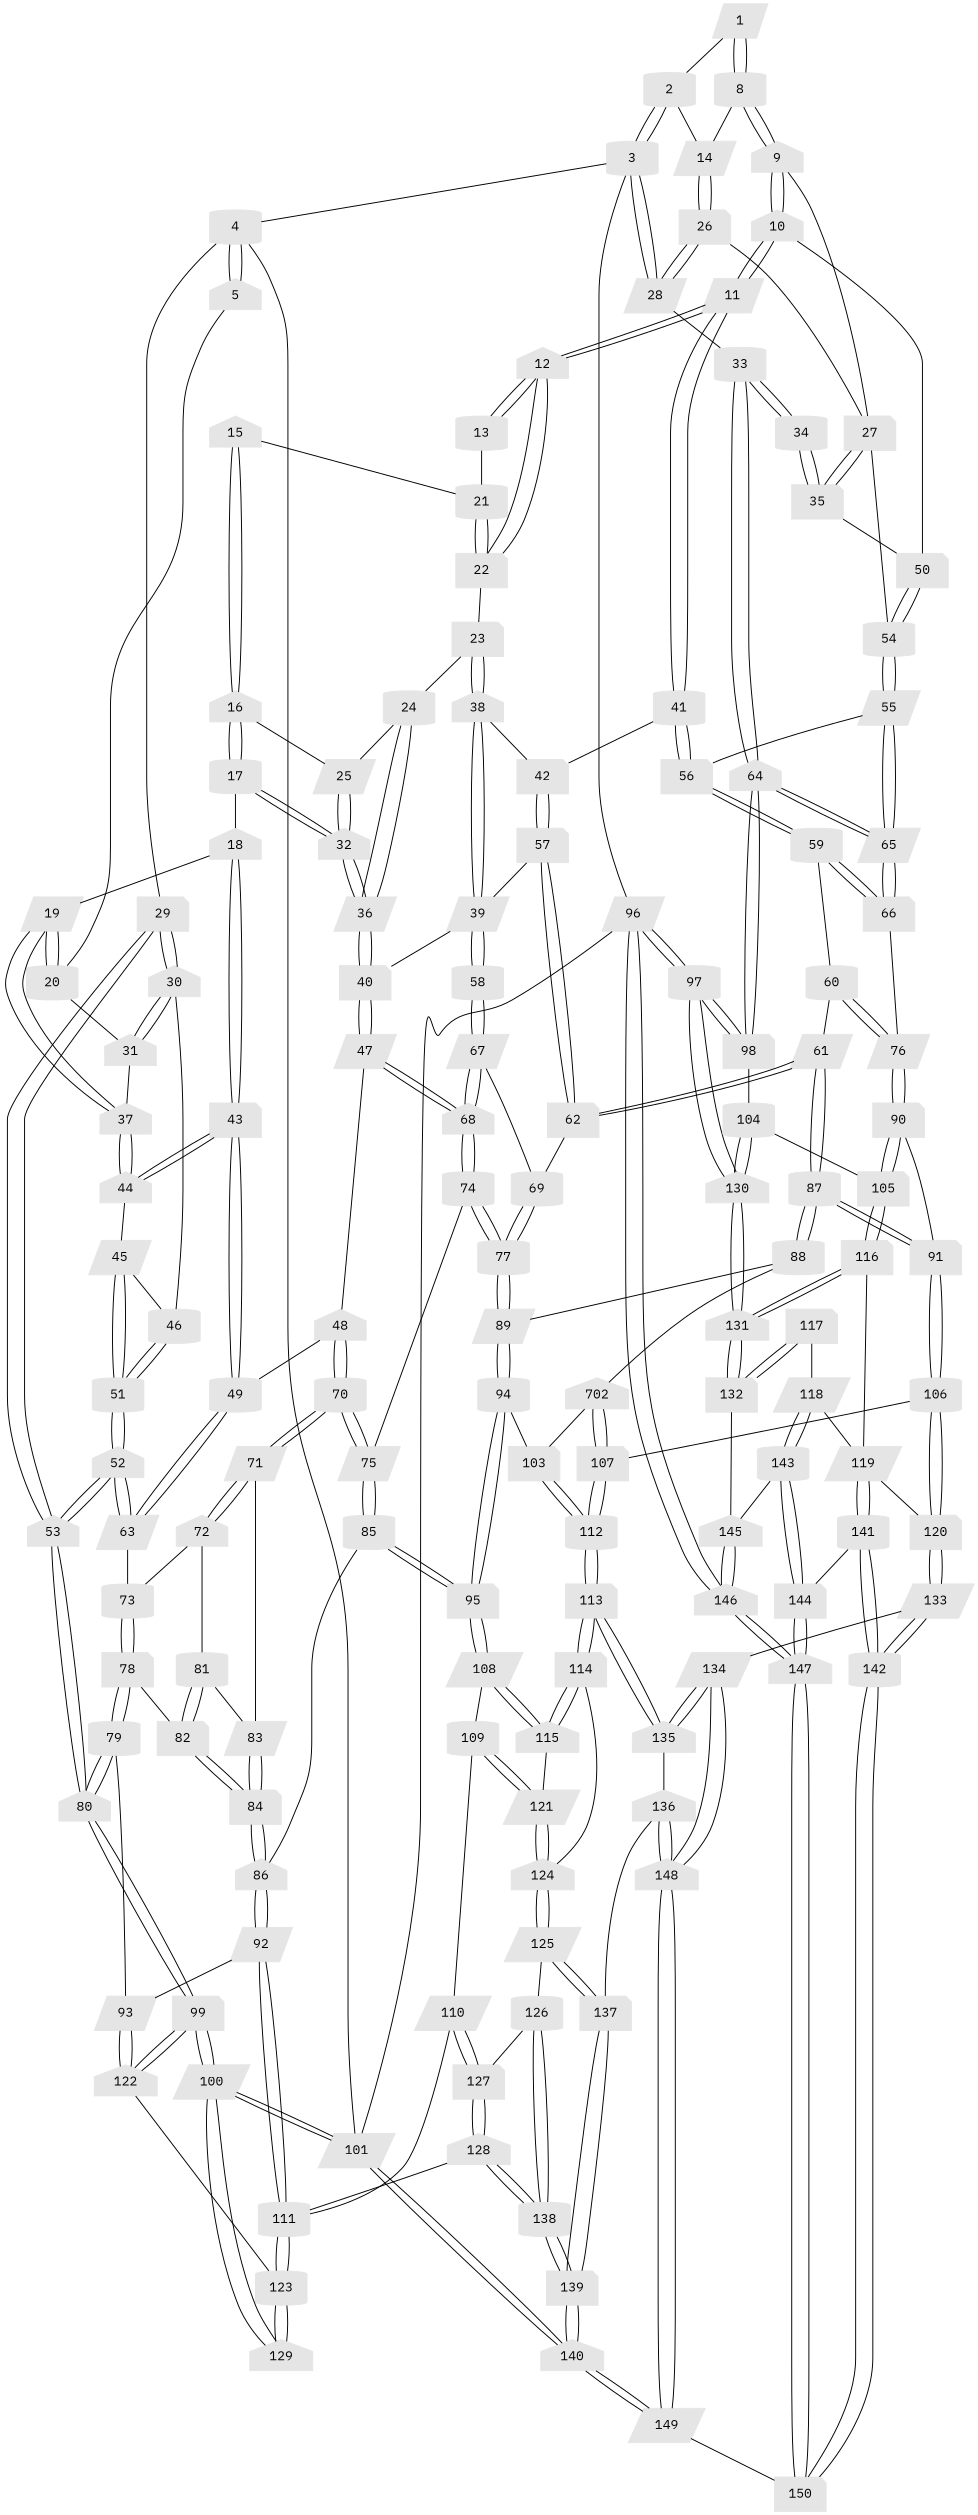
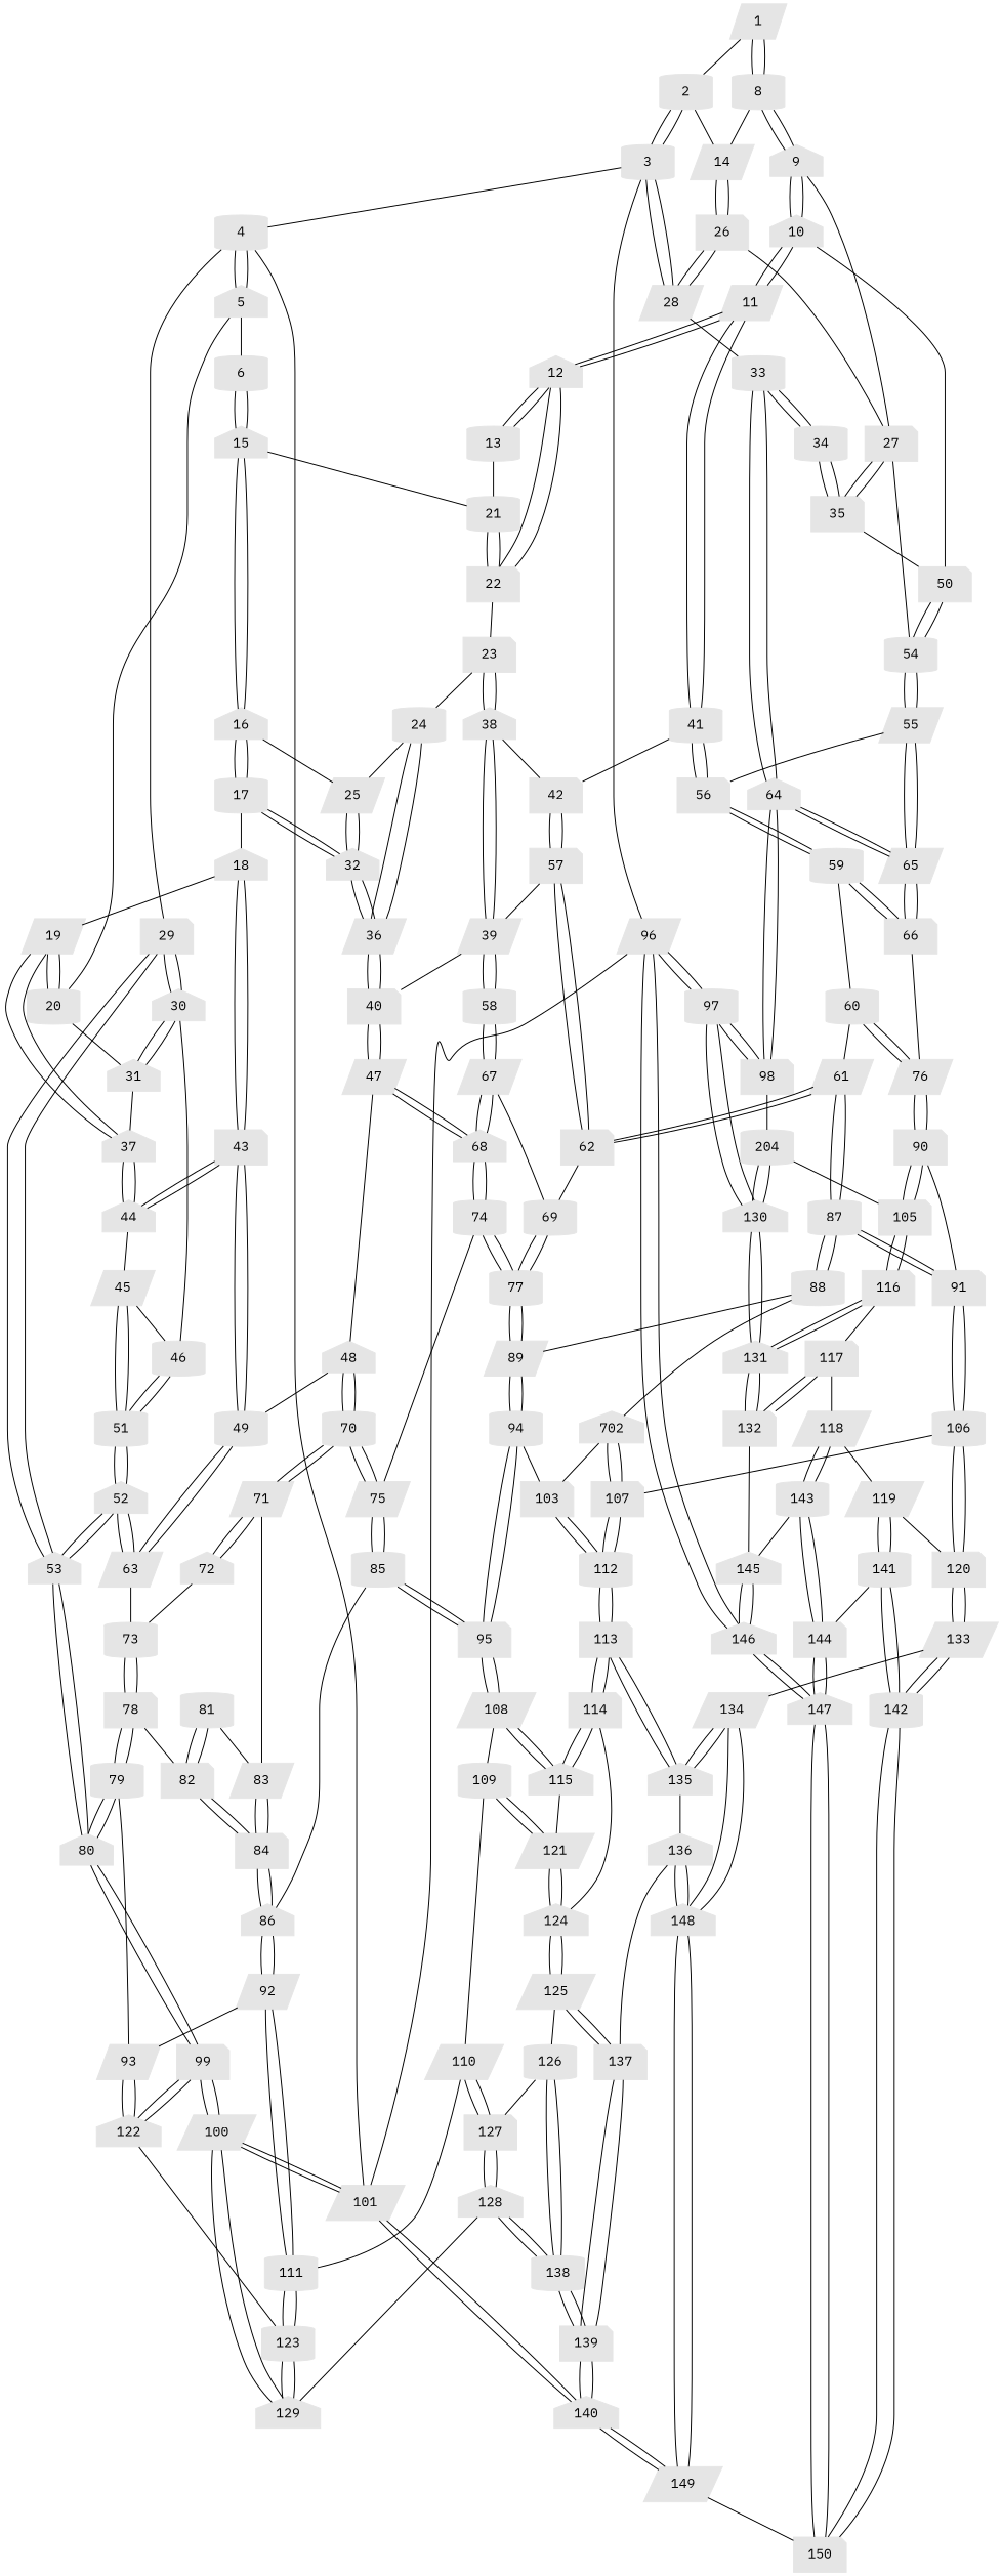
  graph {
    fontname="IBM Plex Mono"
    node [color=gray90 fontname="IBM Plex Mono" shape=cylinder style=filled]
    edge [fontname="IBM Plex Mono"]
    1 [shape=parallelogram]
    2
    8
    3
    14 [shape=parallelogram]
    9 [shape=house]
    4
    28 [shape=parallelogram]
    96 [shape=parallelogram]
    26 [shape=note]
    5 [shape=house]
    29 [shape=note]
    101 [shape=parallelogram]
    33
    97
    146 [shape=house]
+   6
    20
    30 [shape=house]
    53 [shape=house]
    140 [shape=house]
    15 [shape=house]
    31 [shape=house]
    21
    16 [shape=house]
    13
    10 [shape=house]
    27 [shape=note]
    11 [shape=parallelogram]
    50 [shape=note]
    35 [shape=note]
    54
    12 [shape=house]
    41
    22 [shape=note]
    42 [shape=note]
    56 [shape=note]
    23 [shape=note]
    17
    25 [shape=parallelogram]
    18 [shape=house]
    32 [shape=house]
    19 [shape=parallelogram]
    43 [shape=note]
    36 [shape=parallelogram]
    37 [shape=house]
    44 [shape=house]
    49
    24
    38 [shape=house]
    39 [shape=parallelogram]
    40 [shape=note]
    34
    64 [shape=house]
    46
    80 [shape=house]
    51
    65 [shape=parallelogram]
    98 [shape=note]
    55 [shape=parallelogram]
    47 [shape=parallelogram]
    45 [shape=parallelogram]
    58
    57 [shape=note]
    67 [shape=parallelogram]
    48 [shape=house]
    68 [shape=house]
    59
    62 [shape=note]
    63 [shape=parallelogram]
    52 [shape=house]
    70
    74
    71 [shape=parallelogram]
    75 [shape=parallelogram]
    73
    99 [shape=note]
    66 [shape=note]
    60
    69
    61 [shape=parallelogram]
    76 [shape=parallelogram]
    87
    90 [shape=note]
    88
    91 [shape=note]
    77
    78 [shape=note]
-   104
+   104 [label=204]
    89 [shape=parallelogram]
    72 [shape=house]
    83 [shape=parallelogram]
    85
    81
    84 [shape=note]
    82 [shape=note]
    79
    86 [shape=house]
    95 [shape=note]
    105 [shape=note]
    94
    93 [shape=parallelogram]
    122 [shape=house]
    100 [shape=parallelogram]
    92 [shape=parallelogram]
    108 [shape=parallelogram]
    111
    n108 [label=702 shape=house]
    106
    103 [shape=note]
    107 [shape=note]
    116 [shape=note]
    120 [shape=note]
    123
    112
    109
    115 [shape=house]
    130 [shape=house]
    147 [shape=house]
    131 [shape=house]
    129 [shape=house]
    149 [shape=parallelogram]
    113 [shape=note]
    117 [shape=note]
    133 [shape=parallelogram]
    110 [shape=parallelogram]
    121 [shape=parallelogram]
    127 [shape=note]
    124 [shape=house]
    128 [shape=house]
    114 [shape=note]
    135 [shape=house]
    136 [shape=house]
    125 [shape=parallelogram]
    118 [shape=parallelogram]
    132 [shape=note]
    119 [shape=parallelogram]
    143
    145 [shape=house]
    141
    144 [shape=note]
    142
    134 [shape=parallelogram]
    126
    137 [shape=note]
    138
    139 [shape=note]
    148 [shape=house]
    150 [shape=note]
    1 -- 2
    1 -- 8
    1 -- 8
    2 -- 3
    2 -- 3
    2 -- 14
    8 -- 14
    8 -- 9
    8 -- 9
    3 -- 4
    3 -- 28
    3 -- 28
    3 -- 96
    14 -- 26
    14 -- 26
    9 -- 10
    9 -- 10
    9 -- 27
    4 -- 5
    4 -- 5
    4 -- 29
    4 -- 101
    28 -- 33
    96 -- 101
    96 -- 97
    96 -- 97
    96 -- 146
    96 -- 146
    26 -- 28
    26 -- 28
    26 -- 27
+   5 -- 6
    5 -- 20
    29 -- 30
    29 -- 30
    29 -- 53
    29 -- 53
    101 -- 140
    101 -- 140
    33 -- 34
    33 -- 34
    33 -- 64
    33 -- 64
    97 -- 98
    97 -- 98
    97 -- 130
    97 -- 130
    146 -- 147
    146 -- 147
+   6 -- 15
+   6 -- 15
    20 -- 31
    30 -- 31
    30 -- 31
    30 -- 46
    53 -- 80
    53 -- 80
    140 -- 149
    140 -- 149
    15 -- 21
    15 -- 16
    15 -- 16
    31 -- 37
    21 -- 22
    21 -- 22
    16 -- 17
    16 -- 17
    16 -- 25
    13 -- 21
    10 -- 11
    10 -- 11
    10 -- 50
    27 -- 35
    27 -- 35
    27 -- 54
    11 -- 12
    11 -- 12
    11 -- 41
    11 -- 41
    50 -- 54
    50 -- 54
    35 -- 50
    54 -- 55
    54 -- 55
    12 -- 13
    12 -- 13
    12 -- 22
    12 -- 22
    41 -- 42
    41 -- 56
    41 -- 56
    22 -- 23
    42 -- 57
    42 -- 57
    56 -- 59
    56 -- 59
    23 -- 24
    23 -- 38
    23 -- 38
    17 -- 18
    17 -- 32
    17 -- 32
    25 -- 32
    25 -- 32
    18 -- 19
    18 -- 43
    18 -- 43
    32 -- 36
    32 -- 36
    19 -- 20
    19 -- 20
    19 -- 37
    19 -- 37
    43 -- 44
    43 -- 44
    43 -- 49
    43 -- 49
    36 -- 40
    36 -- 40
    37 -- 44
    37 -- 44
    44 -- 45
    49 -- 63
    49 -- 63
    24 -- 25
    24 -- 36
    24 -- 36
    38 -- 42
    38 -- 39
    38 -- 39
    39 -- 40
    39 -- 58
    39 -- 58
    40 -- 47
    40 -- 47
    34 -- 35
    34 -- 35
    64 -- 65
    64 -- 65
    64 -- 98
    64 -- 98
    46 -- 51
    46 -- 51
    80 -- 99
    80 -- 99
    51 -- 52
    51 -- 52
    65 -- 66
    65 -- 66
    98 -- 104
    55 -- 56
    55 -- 65
    55 -- 65
    47 -- 48
    47 -- 68
    47 -- 68
    45 -- 46
    45 -- 51
    45 -- 51
    58 -- 67
    58 -- 67
    57 -- 39
    57 -- 62
    57 -- 62
    67 -- 68
    67 -- 68
    67 -- 69
    48 -- 49
    48 -- 70
    48 -- 70
    68 -- 74
    68 -- 74
    59 -- 66
    59 -- 66
    59 -- 60
    62 -- 69
    63 -- 73
    52 -- 53
    52 -- 53
    52 -- 63
    52 -- 63
    70 -- 71
    70 -- 71
    70 -- 75
    70 -- 75
    74 -- 75
    74 -- 77
    74 -- 77
    71 -- 72
    71 -- 72
    71 -- 83
    75 -- 85
    75 -- 85
    73 -- 78
    73 -- 78
    99 -- 122
    99 -- 122
    99 -- 100
    99 -- 100
    66 -- 76
    60 -- 61
    60 -- 76
    60 -- 76
    69 -- 77
    69 -- 77
    61 -- 62
    61 -- 62
    61 -- 87
    61 -- 87
    76 -- 90
    76 -- 90
    87 -- 88
    87 -- 88
    87 -- 91
    87 -- 91
    90 -- 91
    90 -- 105
    90 -- 105
    88 -- 89
    88 -- n108
    91 -- 106
    91 -- 106
    77 -- 89
    77 -- 89
    78 -- 82
    78 -- 79
    78 -- 79
    104 -- 105
    104 -- 130
    104 -- 130
    89 -- 94
    89 -- 94
    72 -- 73
-   72 -- 81
    83 -- 84
    83 -- 84
    85 -- 86
    85 -- 95
    85 -- 95
    81 -- 83
    81 -- 82
    81 -- 82
    84 -- 86
    84 -- 86
    82 -- 84
    82 -- 84
    79 -- 80
    79 -- 80
    79 -- 93
    86 -- 92
    86 -- 92
    95 -- 108
    95 -- 108
    105 -- 116
    105 -- 116
    94 -- 95
    94 -- 95
    94 -- 103
    93 -- 122
    93 -- 122
    122 -- 123
    100 -- 101
    100 -- 101
    100 -- 129
    100 -- 129
    92 -- 93
    92 -- 111
    92 -- 111
    108 -- 109
    108 -- 115
    108 -- 115
    111 -- 123
    111 -- 123
    n108 -- 103
    n108 -- 107
    n108 -- 107
    106 -- 107
    106 -- 120
    106 -- 120
    103 -- 112
    103 -- 112
    107 -- 112
    107 -- 112
    116 -- 131
    116 -- 131
-   116 -- 119
+   116 -- 117
    120 -- 133
    120 -- 133
    123 -- 129
    123 -- 129
    112 -- 113
    112 -- 113
    109 -- 110
    109 -- 121
    109 -- 121
    115 -- 121
    130 -- 131
    130 -- 131
    147 -- 150
    147 -- 150
    131 -- 132
    131 -- 132
    149 -- 150
    113 -- 114
    113 -- 114
    113 -- 135
    113 -- 135
    117 -- 118
    117 -- 132
    117 -- 132
    133 -- 142
    133 -- 142
    133 -- 134
    110 -- 111
    110 -- 127
    110 -- 127
    121 -- 124
    121 -- 124
    127 -- 128
    127 -- 128
    124 -- 125
    124 -- 125
-   128 -- 111
+   128 -- 129
    128 -- 138
    128 -- 138
    114 -- 115
    114 -- 115
    114 -- 124
    135 -- 136
    136 -- 137
    136 -- 148
    136 -- 148
    125 -- 126
    125 -- 137
    125 -- 137
    118 -- 119
    118 -- 143
    118 -- 143
    132 -- 145
    119 -- 120
    119 -- 141
    119 -- 141
    143 -- 145
    143 -- 144
    143 -- 144
    145 -- 146
    145 -- 146
    141 -- 144
    141 -- 142
    141 -- 142
    144 -- 147
    144 -- 147
    142 -- 150
    142 -- 150
    134 -- 135
    134 -- 135
    134 -- 148
    134 -- 148
    126 -- 127
    126 -- 138
    126 -- 138
    137 -- 139
    137 -- 139
    138 -- 139
    138 -- 139
    139 -- 140
    139 -- 140
    148 -- 149
    148 -- 149
  }
